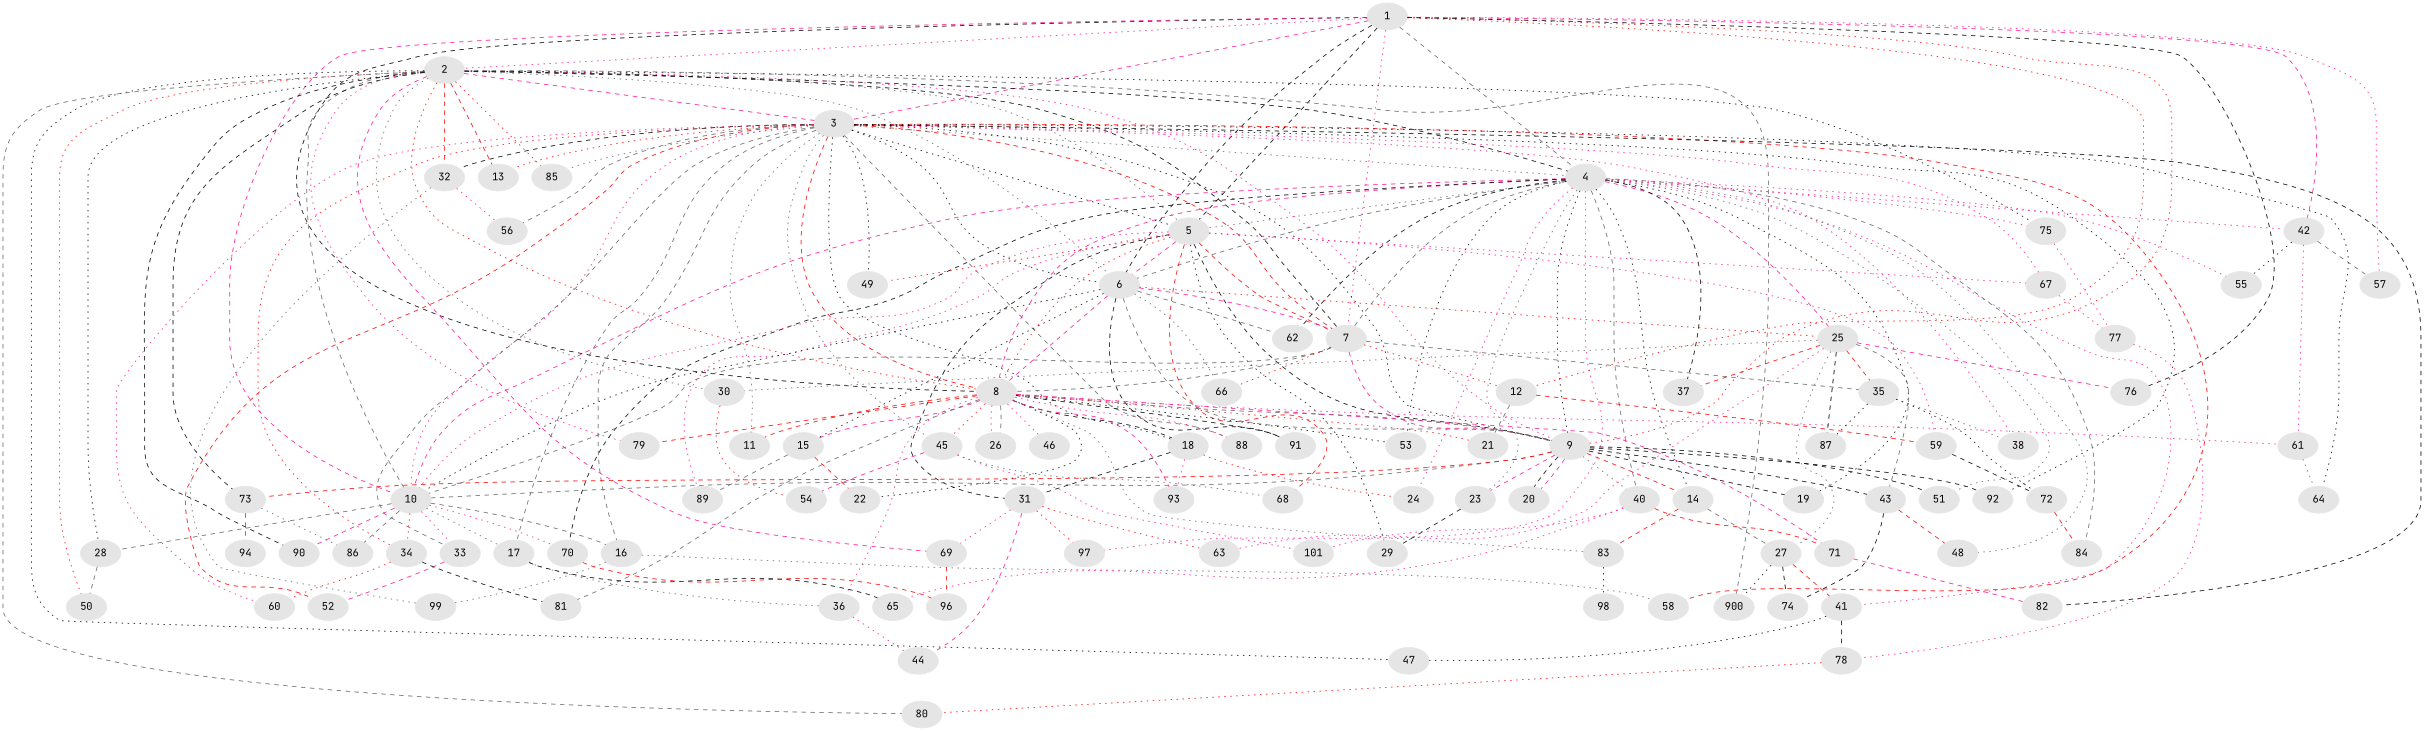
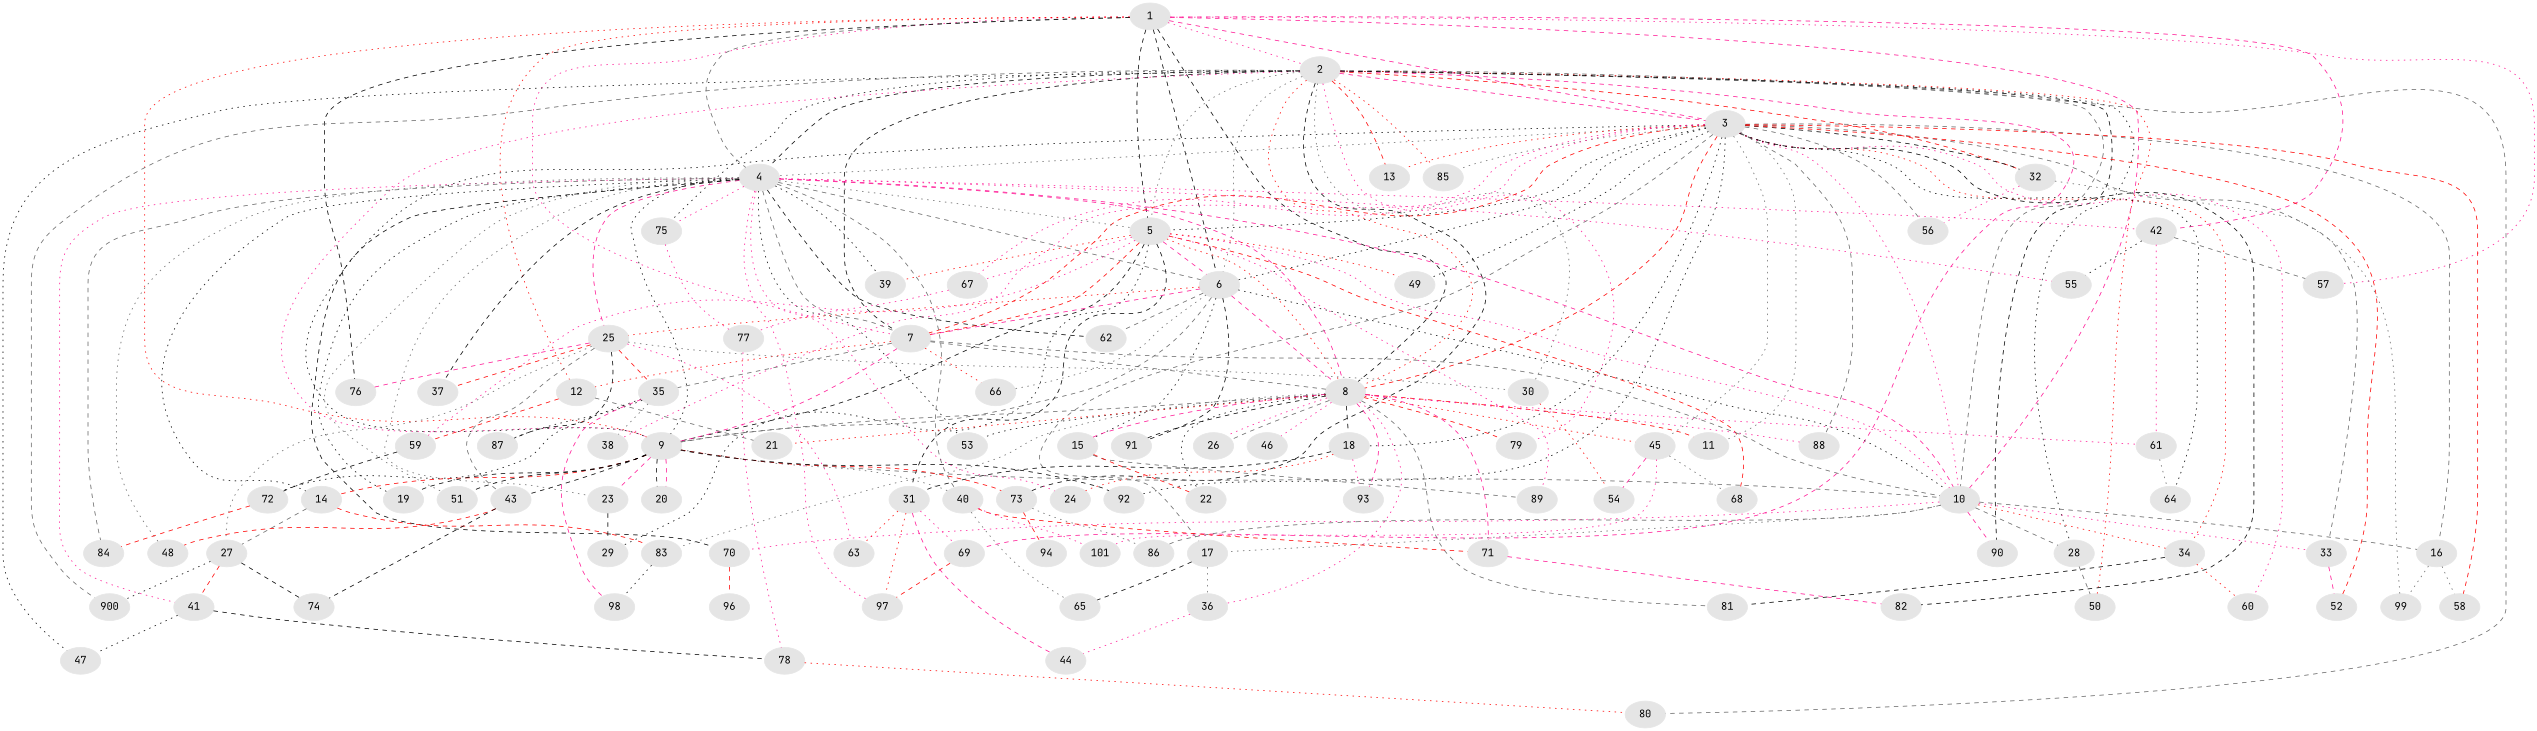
  graph {
    fontname="JetBrains Mono"
    node [color=gray90 fontname="JetBrains Mono" style=filled]
    edge [color=deeppink fontname="JetBrains Mono" style=dotted]
    1
    2
    3
    4
    5
    6
    7
    8
    9
    10
    12
    42
    57
    76
    13
    28
    30
    32
    47
    50
    69
    73
    75
    79
    80
    85
    90
    n28 [label=900]
    11
    16
    17
    18
    33
    34
    38
    45
    49
    52
    56
    58
    60
    64
    67
    82
    88
    92
    14
    19
    23
    24
    25
    37
+   39
    40
    41
    48
    51
    53
    55
    62
    70
    84
    97
    29
    31
    59
    68
    89
    15
    66
    91
    35
    21
    22
    26
    36
    46
    61
    71
    81
    83
    93
    20
    43
    86
    54
    99
    96
    94
    77
    65
    101
    27
    63
    87
    78
    44
    72
    98
    74
    1 -- 2
    1 -- 3 [style=dashed]
    1 -- 4 [color=gray40 style=dashed]
    1 -- 5 [color=black style=dashed]
    1 -- 6 [color=black style=dashed]
    1 -- 7
    1 -- 8 [color=black style=dashed]
    1 -- 9 [color=red]
    1 -- 10 [style=dashed]
    1 -- 12 [color=red]
    1 -- 42 [style=dashed]
    1 -- 57
    1 -- 76 [color=black style=dashed]
    2 -- 3 [style=dashed]
    2 -- 4 [color=black style=dashed]
    2 -- 5 [color=gray40]
    2 -- 6 [color=gray40]
    2 -- 7 [color=black style=dashed]
    2 -- 8 [color=red]
    2 -- 9
    2 -- 10 [color=gray40 style=dashed]
    2 -- 13 [color=red style=dashed]
    2 -- 28 [color=black]
    2 -- 30 [color=gray40]
    2 -- 32 [color=red style=dashed]
    2 -- 47 [color=black]
    2 -- 50 [color=red]
    2 -- 69 [style=dashed]
    2 -- 73 [color=black style=dashed]
    2 -- 75 [color=black]
    2 -- 79
    2 -- 80 [color=gray40 style=dashed]
    2 -- 85 [color=red]
    2 -- 90 [color=black style=dashed]
    2 -- n28 [color=gray40 style=dashed]
    3 -- 4 [color=gray40]
    3 -- 5 [color=black]
    3 -- 6 [color=black]
    3 -- 7 [color=red style=dashed]
    3 -- 8 [color=red style=dashed]
    3 -- 9 [color=black]
    3 -- 10
    3 -- 13 [color=red]
    3 -- 32 [color=black style=dashed]
    3 -- 85 [color=gray40]
    3 -- 11 [color=gray40]
    3 -- 16 [color=gray40 style=dashed]
    3 -- 17 [color=gray40 style=dashed]
    3 -- 18 [color=black]
    3 -- 33 [color=gray40 style=dashed]
    3 -- 34 [color=red]
    3 -- 38
    3 -- 45 [color=gray40]
    3 -- 49 [color=black]
    3 -- 52 [color=red style=dashed]
    3 -- 56 [color=gray40 style=dashed]
    3 -- 58 [color=red style=dashed]
    3 -- 60
    3 -- 64 [color=black]
    3 -- 67
    3 -- 82 [color=black style=dashed]
    3 -- 88 [color=gray40 style=dashed]
    3 -- 92 [color=black]
    4 -- 5 [color=gray40]
    4 -- 6 [color=gray40 style=dashed]
    4 -- 7 [color=gray40 style=dashed]
    4 -- 8 [style=dashed]
    4 -- 9 [color=black]
    4 -- 10 [style=dashed]
    4 -- 42
    4 -- 75
    4 -- 14 [color=black]
    4 -- 19 [color=black]
    4 -- 23 [color=gray40]
    4 -- 24
    4 -- 25 [style=dashed]
    4 -- 37 [color=black style=dashed]
+   4 -- 39 [color=black]
    4 -- 40 [color=gray40 style=dashed]
    4 -- 41
    4 -- 48 [color=gray40]
    4 -- 51 [color=gray40]
    4 -- 53 [color=black]
    4 -- 55
    4 -- 62 [color=black style=dashed]
    4 -- 70 [color=black style=dashed]
    4 -- 84 [color=gray40 style=dashed]
    4 -- 97
    5 -- 6 [style=dashed]
    5 -- 7 [color=red style=dashed]
    5 -- 8 [color=red]
    5 -- 9 [color=black style=dashed]
    5 -- 10
    5 -- 49 [color=red]
    5 -- 67
+   5 -- 39 [color=red]
    5 -- 29 [color=black]
    5 -- 31 [color=black style=dashed]
    5 -- 59
    5 -- 68 [color=red style=dashed]
    5 -- 89
    6 -- 7 [style=dashed]
    6 -- 8 [style=dashed]
    6 -- 9 [color=gray40 style=dashed]
    6 -- 10 [color=black]
    6 -- 25 [color=red]
    6 -- 62 [color=gray40 style=dashed]
    6 -- 15 [color=black]
    6 -- 66 [color=gray40]
    6 -- 91 [color=black style=dashed]
    7 -- 8 [color=gray40 style=dashed]
    7 -- 9 [style=dashed]
    7 -- 10 [color=gray40 style=dashed]
    7 -- 12 [color=red]
    7 -- 66 [color=red]
    7 -- 35 [color=gray40 style=dashed]
    8 -- 9 [color=gray40 style=dashed]
    8 -- 79 [color=red style=dashed]
    8 -- 11 [color=red style=dashed]
    8 -- 18 [color=black style=dashed]
    8 -- 45 [color=red]
    8 -- 88
    8 -- 53 [color=black]
    8 -- 15 [style=dashed]
    8 -- 91 [color=black style=dashed]
    8 -- 21 [color=red]
    8 -- 22 [color=black]
    8 -- 26
    8 -- 26 [color=gray40 style=dashed]
    8 -- 36
    8 -- 46
    8 -- 61
    8 -- 71 [style=dashed]
    8 -- 81 [color=gray40 style=dashed]
    8 -- 83 [color=gray40]
    8 -- 93 [style=dashed]
    9 -- 10 [color=gray40 style=dashed]
    9 -- 73 [color=red style=dashed]
    9 -- 92 [color=black style=dashed]
    9 -- 14 [color=red style=dashed]
    9 -- 19 [color=black style=dashed]
    9 -- 23 [style=dashed]
    9 -- 40 [color=gray40]
    9 -- 51 [color=black style=dashed]
    9 -- 20 [color=black style=dashed]
    9 -- 20 [style=dashed]
    9 -- 43 [color=black style=dashed]
    10 -- 28 [color=gray40 style=dashed]
    10 -- 90 [style=dashed]
    10 -- 16 [color=gray40 style=dashed]
    10 -- 17 [color=gray40]
    10 -- 33
    10 -- 34 [color=red]
    10 -- 70
    10 -- 86 [color=gray40 style=dashed]
    12 -- 59 [color=red style=dashed]
    12 -- 21 [color=gray40 style=dashed]
    42 -- 57 [color=gray40 style=dashed]
    42 -- 55 [color=black]
    42 -- 61
    28 -- 50 [color=gray40 style=dashed]
    30 -- 54 [color=red]
    32 -- 56
    32 -- 99 [color=gray40]
-   69 -- 96 [color=red style=dashed]
+   69 -- 97 [color=red style=dashed]
    73 -- 86 [color=gray40]
    73 -- 94 [color=red style=dashed]
    75 -- 77
    16 -- 58 [color=gray40]
    16 -- 99 [color=gray40]
    17 -- 36 [color=gray40]
    17 -- 65 [color=black style=dashed]
    18 -- 24 [color=red]
    18 -- 31 [color=black style=dashed]
    18 -- 93
    33 -- 52 [style=dashed]
    34 -- 60 [color=red]
    34 -- 81 [color=black style=dashed]
    45 -- 68 [color=gray40]
    45 -- 54 [style=dashed]
    45 -- 101
    67 -- 77
    14 -- 83 [color=red style=dashed]
    14 -- 27 [color=gray40 style=dashed]
    23 -- 29 [color=black style=dashed]
    25 -- 76 [style=dashed]
    25 -- 30 [color=gray40]
    25 -- 37 [color=red style=dashed]
    25 -- 35 [color=red style=dashed]
    25 -- 43 [color=gray40 style=dashed]
    25 -- 27 [color=gray40]
    25 -- 63
    25 -- 87 [color=black style=dashed]
    40 -- 71 [color=red style=dashed]
-   40 -- 65
+   40 -- 65 [color=gray40]
    40 -- 101
    41 -- 47 [color=black]
    41 -- 78 [color=black style=dashed]
    70 -- 96 [color=red style=dashed]
    31 -- 69
    31 -- 97 [color=red]
    31 -- 63 [color=red]
    31 -- 44 [style=dashed]
    59 -- 72 [color=black style=dashed]
    15 -- 89 [color=gray40 style=dashed]
    15 -- 22 [color=red style=dashed]
    35 -- 38 [color=gray40]
    35 -- 87 [color=black]
    35 -- 72 [color=black]
+   35 -- 98 [style=dashed]
    36 -- 44
    61 -- 64 [color=gray40]
    71 -- 82 [style=dashed]
    83 -- 98 [color=black]
    43 -- 48 [color=red style=dashed]
    43 -- 74 [color=black style=dashed]
    77 -- 78
    27 -- n28 [color=black]
    27 -- 41 [color=red style=dashed]
    27 -- 74 [color=black style=dashed]
    78 -- 80 [color=red]
    72 -- 84 [color=red style=dashed]
  }
